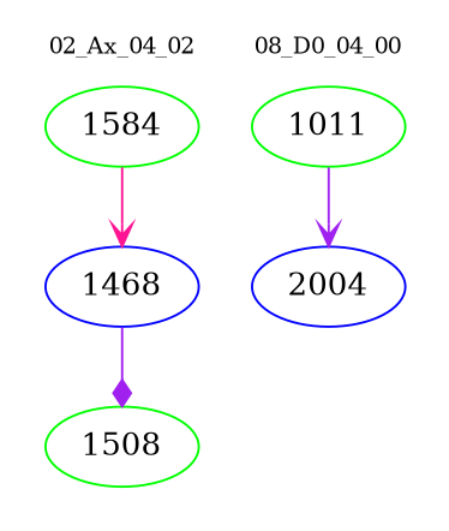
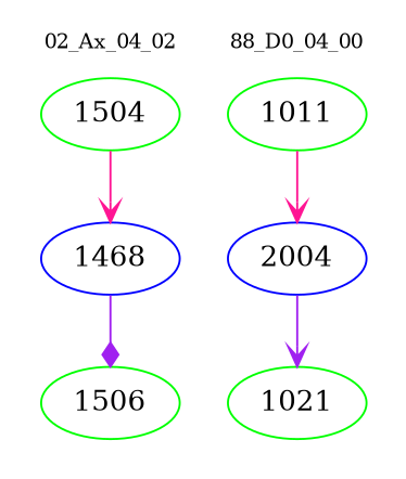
  digraph {
    node [color=green]
    edge [arrowhead=vee color=deeppink]
-   n1 [label=1584]
+   n1 [label=1504]
    n2 [color=blue label=1468]
-   n3 [label=1508]
+   n3 [label=1506]
    n4 [label=1011]
    n5 [color=blue label=2004]
+   n6 [label=1021]
    subgraph cluster_1 {
      color=white
      fontsize=10
      label="02_Ax_04_02"
      n1
      n2
      n3
    }
    subgraph cluster_2 {
      color=white
      fontsize=10
-     label="08_D0_04_00"
+     label="88_D0_04_00"
      n4
      n5
+     n6
    }
    n1 -> n2
    n2 -> n3 [arrowhead=diamond color=purple]
-   n4 -> n5 [color=purple]
+   n4 -> n5
+   n5 -> n6 [color=purple]
  }
